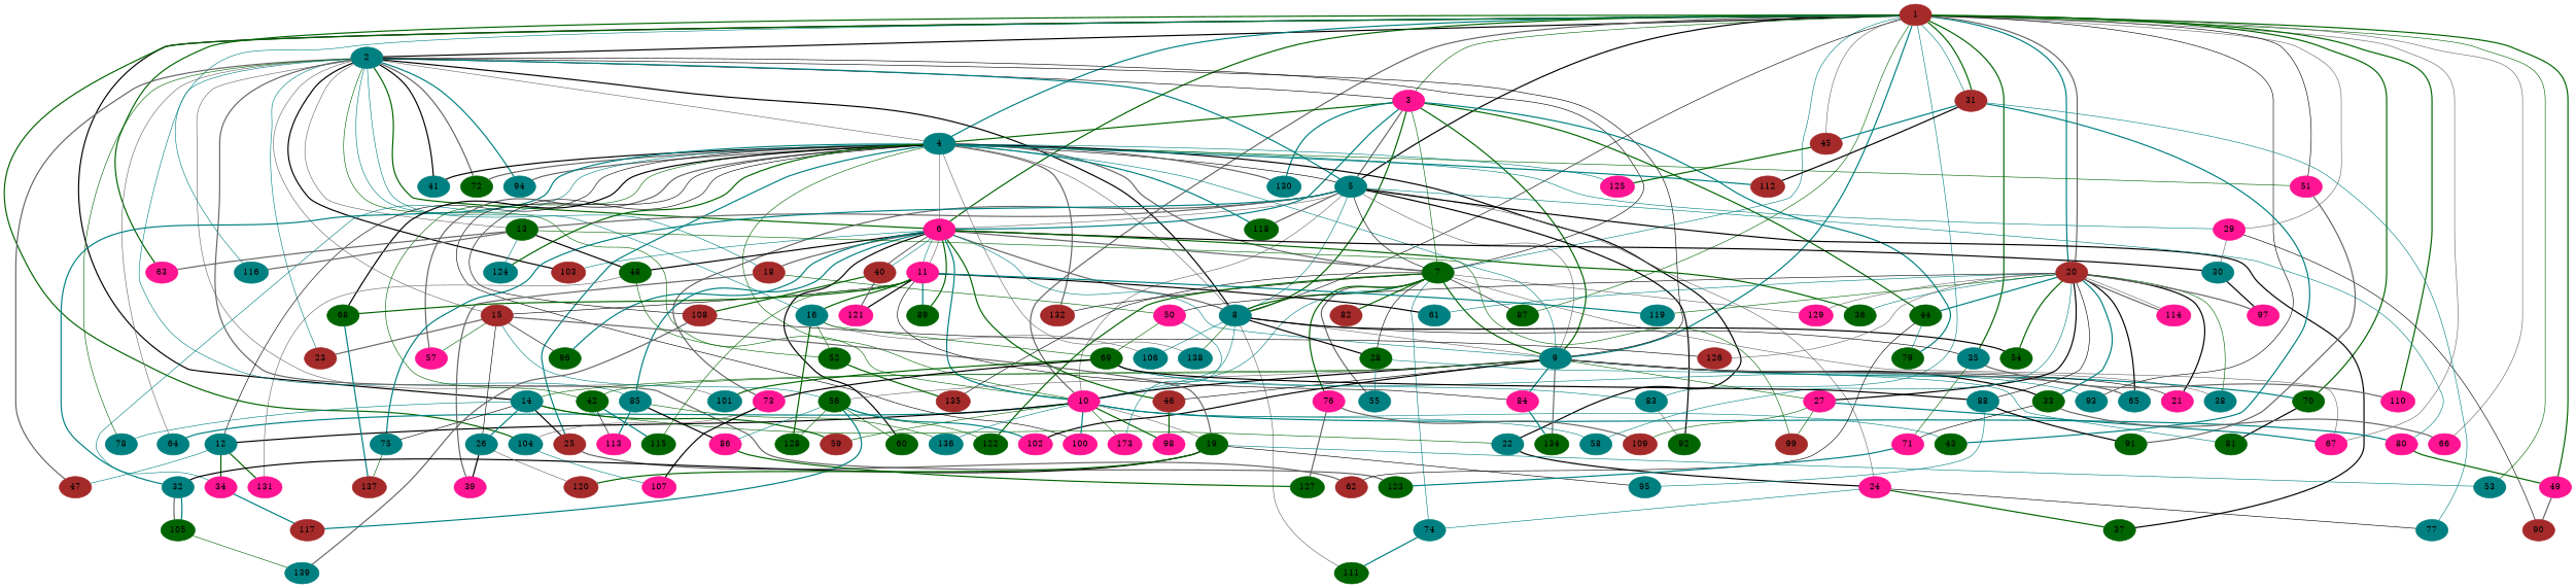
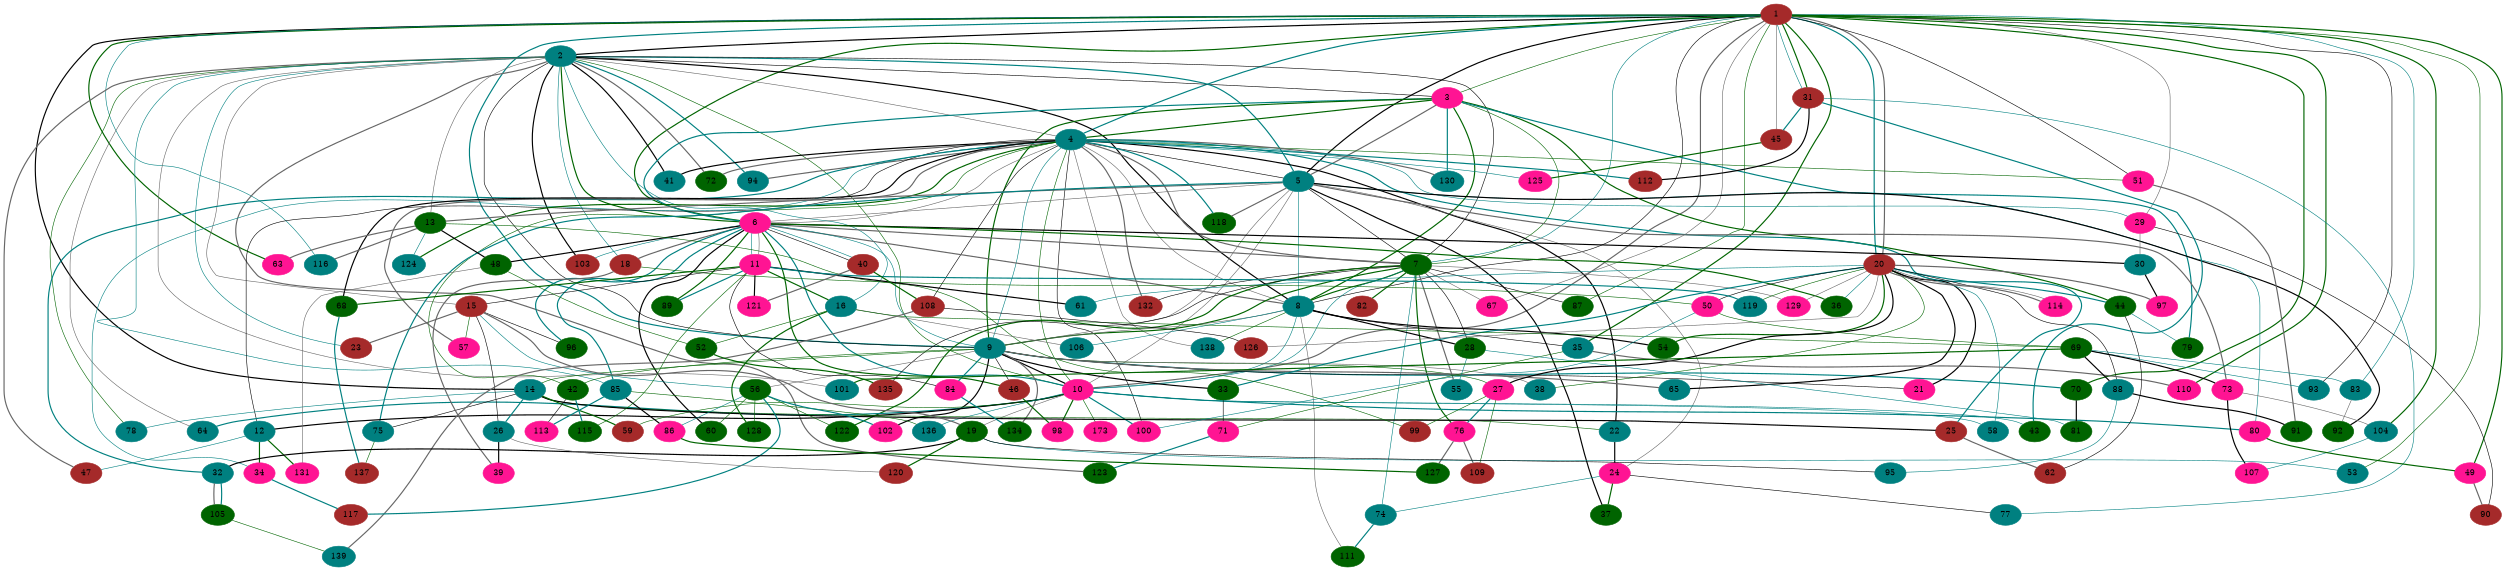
  graph {
    node [color=teal style=filled]
    edge [color=teal style=bold]
    1 [color=brown]
    2
    3 [color=deeppink]
    4
    5
    6 [color=deeppink]
    7 [color=darkgreen]
    8
    9
    10 [color=deeppink]
    14
    20 [color=brown]
    29 [color=deeppink]
    31 [color=brown]
    35
    45 [color=brown]
    49 [color=deeppink]
    51 [color=deeppink]
    53
    63 [color=deeppink]
-   66 [color=deeppink]
    67 [color=deeppink]
    70 [color=darkgreen]
    83
    87 [color=darkgreen]
    93
    104
    110 [color=deeppink]
    116
    13 [color=darkgreen]
    15 [color=brown]
    16
    18 [color=brown]
    23 [color=brown]
    41
    47 [color=brown]
    64
    72 [color=darkgreen]
    78
    85
    94
    101
    103 [color=brown]
    123 [color=darkgreen]
    44 [color=darkgreen]
    79 [color=darkgreen]
    130
    12
    22
    25 [color=brown]
    32
    34 [color=deeppink]
    42 [color=darkgreen]
    57 [color=deeppink]
    68 [color=darkgreen]
    100 [color=deeppink]
    108 [color=brown]
    112 [color=brown]
    118 [color=darkgreen]
    124
    125 [color=deeppink]
    132 [color=brown]
    138
    24 [color=deeppink]
    37 [color=darkgreen]
    73 [color=deeppink]
    75
    80 [color=deeppink]
    92 [color=darkgreen]
    11 [color=deeppink]
    30
    36 [color=darkgreen]
    40 [color=brown]
    46 [color=brown]
    48 [color=darkgreen]
    60 [color=darkgreen]
    89 [color=darkgreen]
    96 [color=darkgreen]
    28 [color=darkgreen]
    55
    74
    76 [color=deeppink]
    82 [color=brown]
    122 [color=darkgreen]
    129 [color=deeppink]
    135 [color=brown]
    54 [color=darkgreen]
    106
    111 [color=darkgreen]
    21 [color=deeppink]
    27 [color=deeppink]
    33 [color=darkgreen]
    38
    56 [color=darkgreen]
    65
    84 [color=deeppink]
    102 [color=deeppink]
    134 [color=darkgreen]
    19 [color=darkgreen]
    43 [color=darkgreen]
    58
    59 [color=brown]
    98 [color=deeppink]
    n104 [color=deeppink label=173]
    136
    26
    61
    119
    50 [color=deeppink]
    88
    97 [color=deeppink]
    114 [color=deeppink]
    126 [color=brown]
    90 [color=brown]
    77
    71 [color=deeppink]
    91 [color=darkgreen]
    81 [color=darkgreen]
    107 [color=deeppink]
    99 [color=brown]
    52 [color=darkgreen]
    69 [color=darkgreen]
    128 [color=darkgreen]
    39 [color=deeppink]
    113 [color=deeppink]
    86 [color=deeppink]
    62 [color=brown]
    131 [color=deeppink]
    105 [color=darkgreen]
    117 [color=brown]
    115 [color=darkgreen]
    137 [color=brown]
    139
    121 [color=deeppink]
    109 [color=brown]
    127 [color=darkgreen]
    95
    120 [color=brown]
    1 -- 2 [color=black]
    1 -- 3 [color=darkgreen style=solid]
    1 -- 4
    1 -- 5 [color=black]
    1 -- 6 [color=darkgreen]
    1 -- 7 [style=solid]
    1 -- 8 [color=black style=solid]
    1 -- 9
    1 -- 10 [color=gray40]
    1 -- 14 [color=black]
    1 -- 20
    1 -- 20 [color=gray40]
    1 -- 29 [color=gray40 style=solid]
    1 -- 31 [style=solid]
    1 -- 31 [color=darkgreen]
    1 -- 35 [color=darkgreen]
    1 -- 45 [color=gray40 style=solid]
    1 -- 49 [color=darkgreen]
    1 -- 51 [color=black style=solid]
    1 -- 53 [color=darkgreen style=solid]
    1 -- 63 [color=darkgreen]
-   1 -- 66 [color=gray40 style=solid]
    1 -- 67 [color=gray40 style=solid]
    1 -- 70 [color=darkgreen]
    1 -- 83 [style=solid]
    1 -- 87 [color=darkgreen style=solid]
    1 -- 93 [color=black style=solid]
    1 -- 104 [color=darkgreen]
    1 -- 110 [color=darkgreen]
    1 -- 116 [style=solid]
    2 -- 3 [color=black style=solid]
    2 -- 4 [color=gray40 style=solid]
    2 -- 5
    2 -- 6 [color=darkgreen]
    2 -- 7 [color=black style=solid]
    2 -- 8 [color=black]
    2 -- 9 [color=black style=solid]
    2 -- 10 [color=darkgreen style=solid]
    2 -- 13 [color=gray40 style=solid]
    2 -- 15 [color=gray40 style=solid]
    2 -- 16 [style=solid]
    2 -- 18 [style=solid]
    2 -- 23 [style=solid]
    2 -- 41 [color=black]
    2 -- 47 [color=gray40]
    2 -- 64 [color=gray40 style=solid]
    2 -- 72 [color=gray40]
    2 -- 78 [color=darkgreen style=solid]
    2 -- 85 [style=solid]
    2 -- 94
    2 -- 101 [color=gray40 style=solid]
    2 -- 103 [color=black]
    2 -- 123 [color=gray40]
    3 -- 4 [color=darkgreen]
    3 -- 5 [color=gray40]
    3 -- 6
    3 -- 7 [color=darkgreen style=solid]
    3 -- 8 [color=darkgreen]
    3 -- 9 [color=darkgreen]
    3 -- 44 [color=darkgreen]
    3 -- 79
    3 -- 130
    4 -- 5 [color=black style=solid]
    4 -- 6 [color=gray40 style=solid]
    4 -- 7 [color=gray40]
    4 -- 8 [color=gray40 style=solid]
    4 -- 9 [style=solid]
    4 -- 10 [color=darkgreen style=solid]
    4 -- 29 [style=solid]
    4 -- 51 [color=darkgreen style=solid]
    4 -- 41 [color=black]
    4 -- 72 [color=gray40]
    4 -- 94 [color=gray40]
    4 -- 130 [color=gray40]
    4 -- 12 [color=black style=solid]
    4 -- 22 [color=black]
    4 -- 25
    4 -- 32
    4 -- 34 [style=solid]
    4 -- 42 [color=darkgreen style=solid]
    4 -- 57 [color=gray40]
    4 -- 68 [color=black]
    4 -- 100 [color=black style=solid]
    4 -- 108 [color=black style=solid]
    4 -- 112
    4 -- 118
    4 -- 124 [color=darkgreen]
    4 -- 125 [style=solid]
    4 -- 132 [color=gray40]
    4 -- 138 [color=gray40 style=solid]
    5 -- 6 [color=gray40 style=solid]
    5 -- 7 [color=black style=solid]
    5 -- 8 [style=solid]
    5 -- 9 [color=gray40 style=solid]
    5 -- 10 [color=gray40 style=solid]
    5 -- 13 [color=gray40]
    5 -- 118 [color=gray40]
    5 -- 24 [color=gray40 style=solid]
    5 -- 37 [color=black]
    5 -- 73 [color=gray40]
    5 -- 75
    5 -- 80 [style=solid]
    5 -- 92 [color=black]
    6 -- 7 [color=gray40]
    6 -- 8 [color=gray40]
    6 -- 9 [style=solid]
    6 -- 10
    6 -- 18 [color=gray40]
    6 -- 85
    6 -- 103 [style=solid]
    6 -- 11 [style=solid]
    6 -- 11 [color=gray40 style=solid]
    6 -- 30 [color=black]
    6 -- 36 [color=darkgreen]
    6 -- 40 [color=black style=solid]
    6 -- 40 [style=solid]
    6 -- 46 [color=darkgreen]
    6 -- 48 [color=black]
    6 -- 60 [color=black]
    6 -- 89 [color=darkgreen]
    6 -- 96
    7 -- 8 [color=darkgreen]
    7 -- 9 [color=darkgreen]
    7 -- 10 [style=solid]
    7 -- 67 [color=gray40 style=solid]
    7 -- 87 [color=black style=solid]
    7 -- 132 [color=black style=solid]
    7 -- 28 [color=black style=solid]
    7 -- 55 [color=gray40]
    7 -- 74 [style=solid]
    7 -- 76 [color=darkgreen]
    7 -- 82 [color=darkgreen]
    7 -- 122 [color=darkgreen]
    7 -- 129 [color=gray40 style=solid]
    7 -- 135 [color=black style=solid]
    8 -- 9 [color=gray40 style=solid]
    8 -- 10 [style=solid]
    8 -- 35 [color=black style=solid]
    8 -- 138 [color=darkgreen style=solid]
    8 -- 28 [color=black]
    8 -- 54 [color=black]
    8 -- 106 [style=solid]
    8 -- 111 [color=gray40 style=solid]
    9 -- 10 [color=black]
    9 -- 14 [color=darkgreen style=solid]
    9 -- 70
    9 -- 42 [color=darkgreen style=solid]
    9 -- 46 [color=black style=solid]
    9 -- 21 [color=black style=solid]
    9 -- 27 [color=darkgreen style=solid]
    9 -- 33 [color=black]
    9 -- 38 [color=gray40 style=solid]
    9 -- 56 [color=gray40 style=solid]
    9 -- 65 [color=gray40]
    9 -- 84
    9 -- 102 [color=black]
    9 -- 134 [color=gray40]
    10 -- 64
    10 -- 12 [color=black]
    10 -- 100
    10 -- 80
    10 -- 19 [color=gray40 style=solid]
    10 -- 43 [style=solid]
    10 -- 58 [style=solid]
    10 -- 59 [color=darkgreen style=solid]
    10 -- 98 [color=darkgreen]
    10 -- n104 [color=darkgreen style=solid]
    10 -- 136 [style=solid]
    14 -- 78 [style=solid]
    14 -- 22 [color=darkgreen style=solid]
    14 -- 25 [color=black]
    14 -- 75 [color=black style=solid]
    14 -- 59 [color=darkgreen]
    14 -- 26
    20 -- 44
    20 -- 36 [style=solid]
    20 -- 129 [color=gray40 style=solid]
    20 -- 54 [color=darkgreen]
    20 -- 21 [color=black]
    20 -- 27 [color=black]
    20 -- 33
    20 -- 38 [color=darkgreen style=solid]
    20 -- 65 [color=black]
    20 -- 58 [style=solid]
    20 -- 61 [style=solid]
    20 -- 119 [color=darkgreen style=solid]
    20 -- 50 [color=black style=solid]
    20 -- 88 [color=black style=solid]
    20 -- 97 [color=gray40]
    20 -- 114 [color=gray40]
    20 -- 114 [color=gray40 style=solid]
    20 -- 126 [color=gray40 style=solid]
    29 -- 30 [color=gray40 style=solid]
    29 -- 90 [color=black style=solid]
    31 -- 45
    31 -- 112 [color=black]
    31 -- 43
    31 -- 77 [style=solid]
    35 -- 110 [color=gray40]
    35 -- 71 [color=darkgreen style=solid]
    45 -- 125 [color=darkgreen]
    49 -- 90 [color=gray40]
    51 -- 91 [color=gray40]
    70 -- 81 [color=black]
    83 -- 92 [color=gray40 style=solid]
    104 -- 107 [style=solid]
    13 -- 63 [color=gray40]
    13 -- 116 [color=gray40]
    13 -- 124 [style=solid]
    13 -- 48 [color=black]
    13 -- 99 [color=darkgreen style=solid]
    15 -- 23 [color=gray40]
    15 -- 57 [color=darkgreen style=solid]
    15 -- 96 [color=black style=solid]
    15 -- 56 [style=solid]
    15 -- 19 [color=gray40]
    15 -- 26 [color=black style=solid]
    16 -- 106 [color=gray40 style=solid]
    16 -- 52 [color=darkgreen style=solid]
    16 -- 69 [color=darkgreen style=solid]
    16 -- 128 [color=darkgreen]
    18 -- 50 [color=darkgreen style=solid]
    18 -- 39 [color=gray40]
    85 -- 136 [color=darkgreen style=solid]
    85 -- 113
    85 -- 86 [color=black]
    44 -- 79 [style=solid]
    44 -- 62 [color=black style=solid]
    12 -- 47 [style=solid]
    12 -- 34 [color=darkgreen]
    12 -- 131 [color=darkgreen]
    22 -- 24 [color=black]
    25 -- 62 [color=gray40]
    32 -- 105 [color=gray40]
    32 -- 105
    34 -- 117
    42 -- 113 [color=black style=solid]
    42 -- 115
    68 -- 137
    108 -- 126 [color=black style=solid]
    108 -- 139 [color=gray40]
    24 -- 37 [color=darkgreen]
    24 -- 74 [style=solid]
    24 -- 77 [color=black style=solid]
    73 -- 104 [color=gray40 style=solid]
    73 -- 107 [color=black]
    75 -- 137 [color=darkgreen style=solid]
    80 -- 49 [color=darkgreen]
    11 -- 15 [color=black style=solid]
    11 -- 16 [color=darkgreen]
    11 -- 68 [color=darkgreen]
    11 -- 89
    11 -- 84 [color=black style=solid]
    11 -- 61 [color=black]
    11 -- 119
    11 -- 115 [color=darkgreen style=solid]
    11 -- 121 [color=black]
    30 -- 97 [color=black]
    40 -- 108 [color=darkgreen]
    40 -- 121 [color=gray40]
    46 -- 98 [color=darkgreen]
    48 -- 52 [color=darkgreen style=solid]
    48 -- 131 [color=gray40 style=solid]
    28 -- 55 [style=solid]
    28 -- 81 [style=solid]
    74 -- 111
    76 -- 109 [color=gray40]
    76 -- 127 [color=gray40]
-   27 -- 67
+   27 -- 76
    27 -- 99 [color=darkgreen style=solid]
    27 -- 109 [color=darkgreen style=solid]
-   33 -- 66 [color=gray40]
    33 -- 71 [color=black style=solid]
    56 -- 60 [color=darkgreen style=solid]
    56 -- 122 [color=darkgreen style=solid]
    56 -- 102
    56 -- 128 [color=darkgreen style=solid]
    56 -- 86 [style=solid]
    56 -- 117
    84 -- 134
    19 -- 53 [style=solid]
    19 -- 32 [color=black]
    19 -- 95 [color=black style=solid]
    19 -- 120 [color=darkgreen]
    26 -- 39 [color=black]
    26 -- 120 [color=gray40 style=solid]
-   50 -- n104 [style=solid]
+   50 -- 100 [style=solid]
    50 -- 69 [color=darkgreen style=solid]
    88 -- 91 [color=black]
    88 -- 95 [style=solid]
    71 -- 123
    52 -- 135 [color=darkgreen]
    69 -- 83 [style=solid]
    69 -- 93 [style=solid]
    69 -- 101 [color=darkgreen]
    69 -- 73 [color=black]
    69 -- 88 [color=black]
    86 -- 127 [color=darkgreen]
    105 -- 139 [color=darkgreen style=solid]
  }
